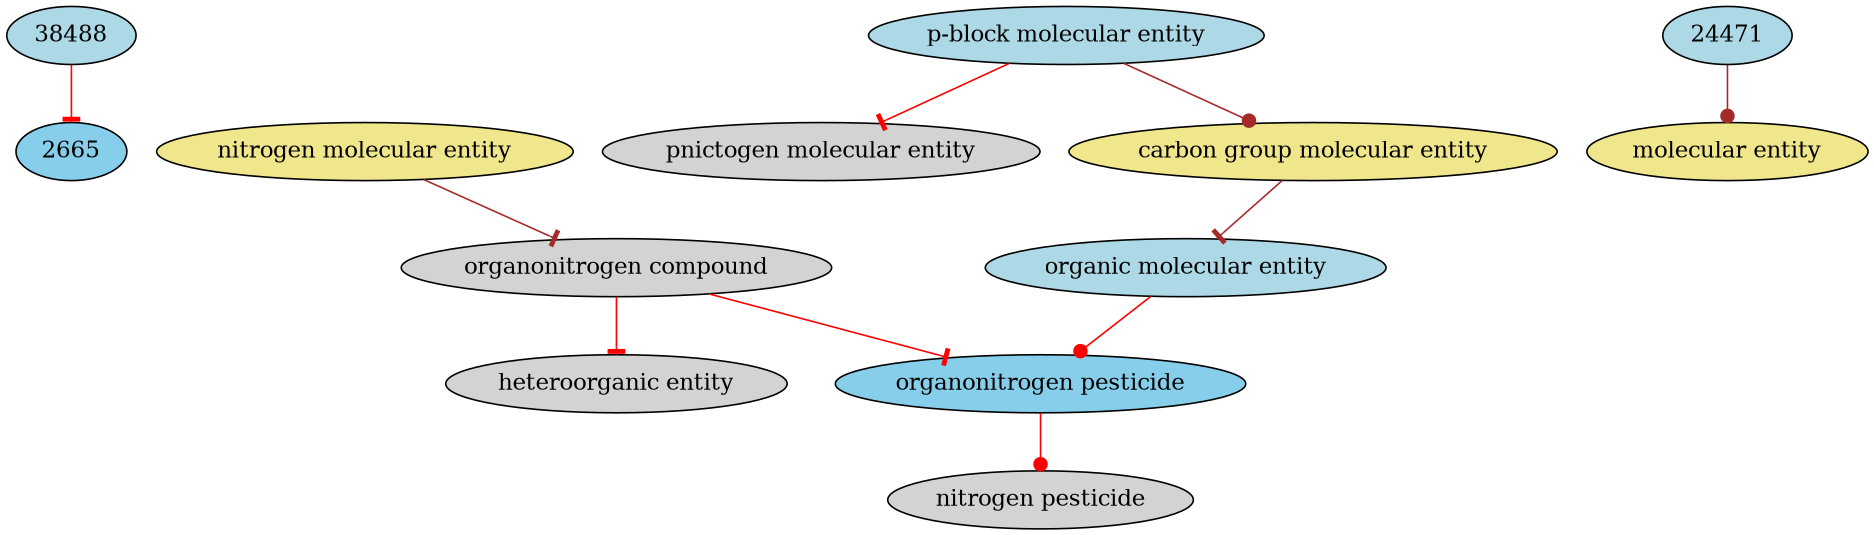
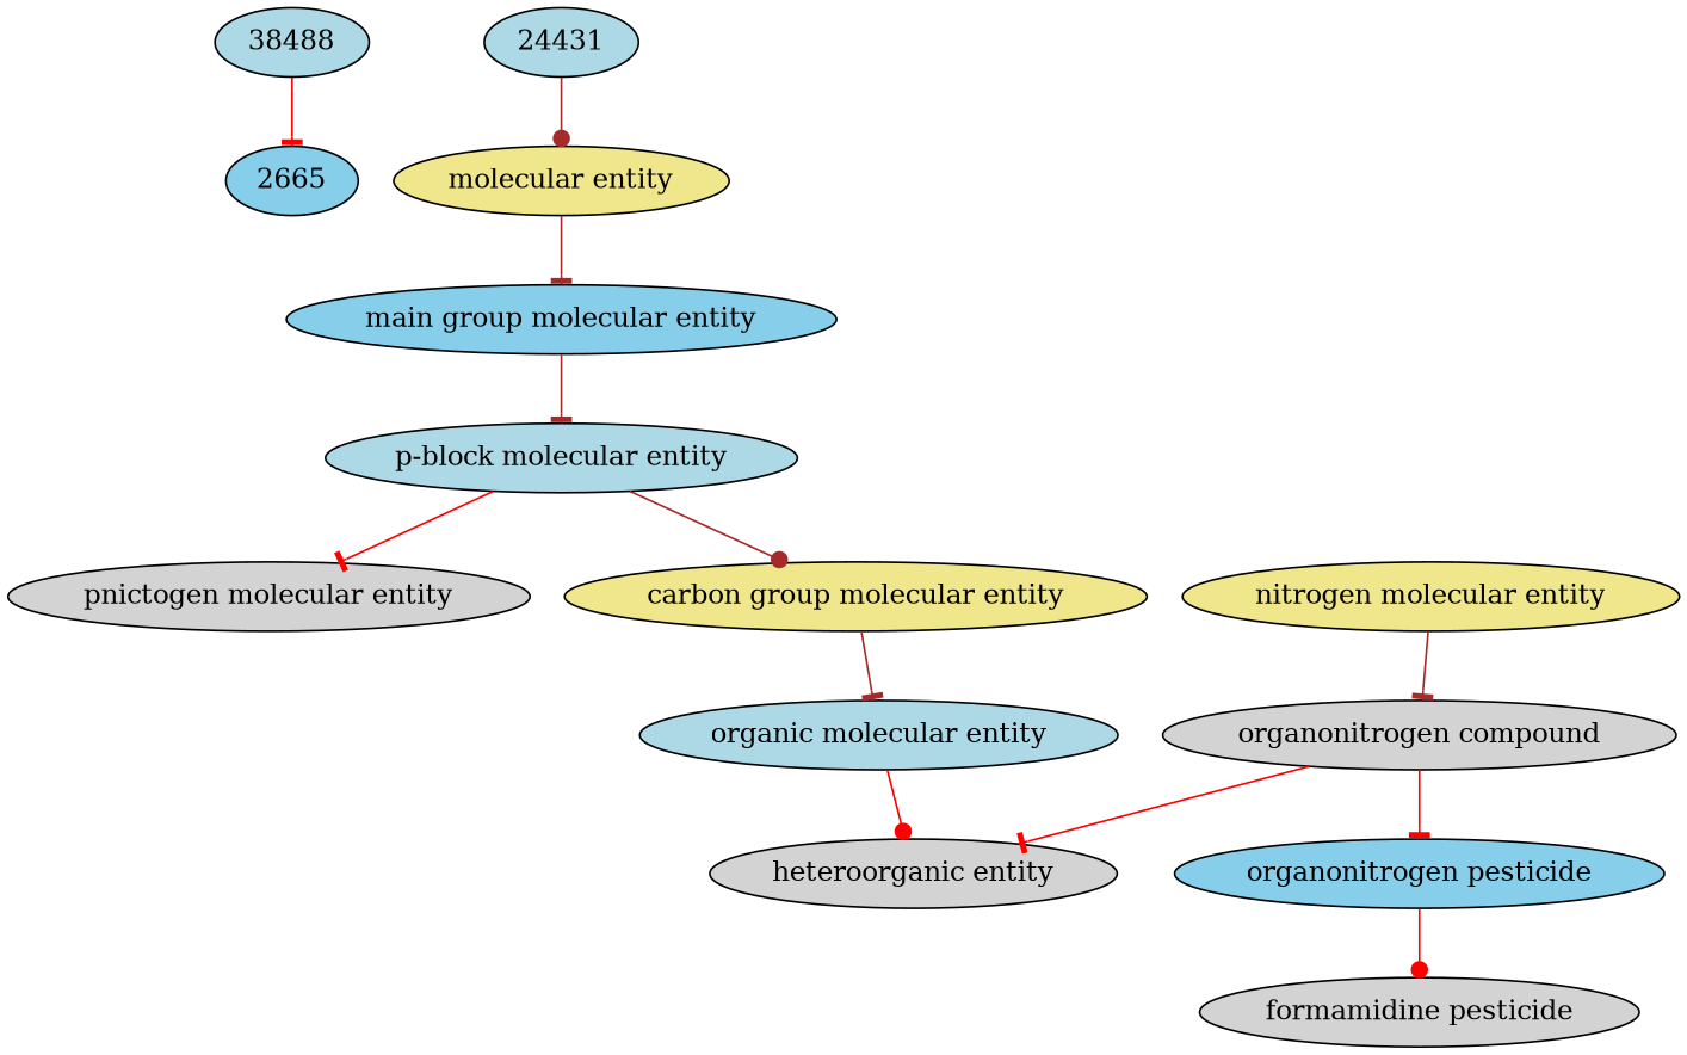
  digraph {
    node [fillcolor=lightblue style=filled]
    edge [arrowhead=tee color=red]
    n1 [fillcolor=skyblue label=2665]
    n2 [label=38488]
-   n3 [fillcolor=lightgrey label="nitrogen pesticide"]
+   n3 [fillcolor=lightgrey label="formamidine pesticide"]
    n4 [fillcolor=skyblue label="organonitrogen pesticide"]
    n5 [fillcolor=lightgrey label="organonitrogen compound"]
    n6 [fillcolor=lightgrey label="heteroorganic entity"]
    n7 [fillcolor=khaki label="nitrogen molecular entity"]
    n8 [fillcolor=lightgrey label="pnictogen molecular entity"]
    n9 [label="organic molecular entity"]
    n10 [label="p-block molecular entity"]
    n11 [fillcolor=khaki label="carbon group molecular entity"]
+   n12 [fillcolor=skyblue label="main group molecular entity"]
    n13 [fillcolor=khaki label="molecular entity"]
-   n14 [label=24471]
+   n14 [label=24431]
    n2 -> n1
    n4 -> n3 [arrowhead=dot]
    n5 -> n4
    n5 -> n6
    n7 -> n5 [color=brown]
-   n9 -> n4 [arrowhead=dot]
+   n9 -> n6 [arrowhead=dot]
    n10 -> n8
    n10 -> n11 [arrowhead=dot color=brown]
    n11 -> n9 [color=brown]
+   n12 -> n10 [color=brown]
+   n13 -> n12 [color=brown]
    n14 -> n13 [arrowhead=dot color=brown]
  }
